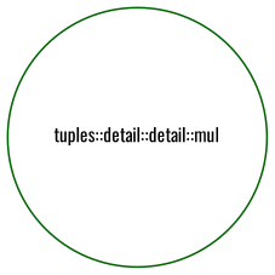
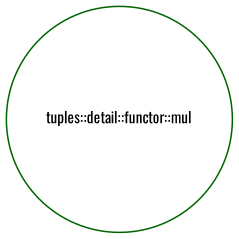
  digraph {
    rankdir=LR
    fontname=Oswald
-   n1 [color=darkgreen fillcolor=white fontname=Oswald fontsize=10 height=0.2 label="tuples::detail::detail::mul" shape=circle style=filled width=0.4]
+   n1 [color=darkgreen fillcolor=white fontname=Oswald fontsize=10 height=0.2 label="tuples::detail::functor::mul" shape=circle style=filled width=0.4]
  }
